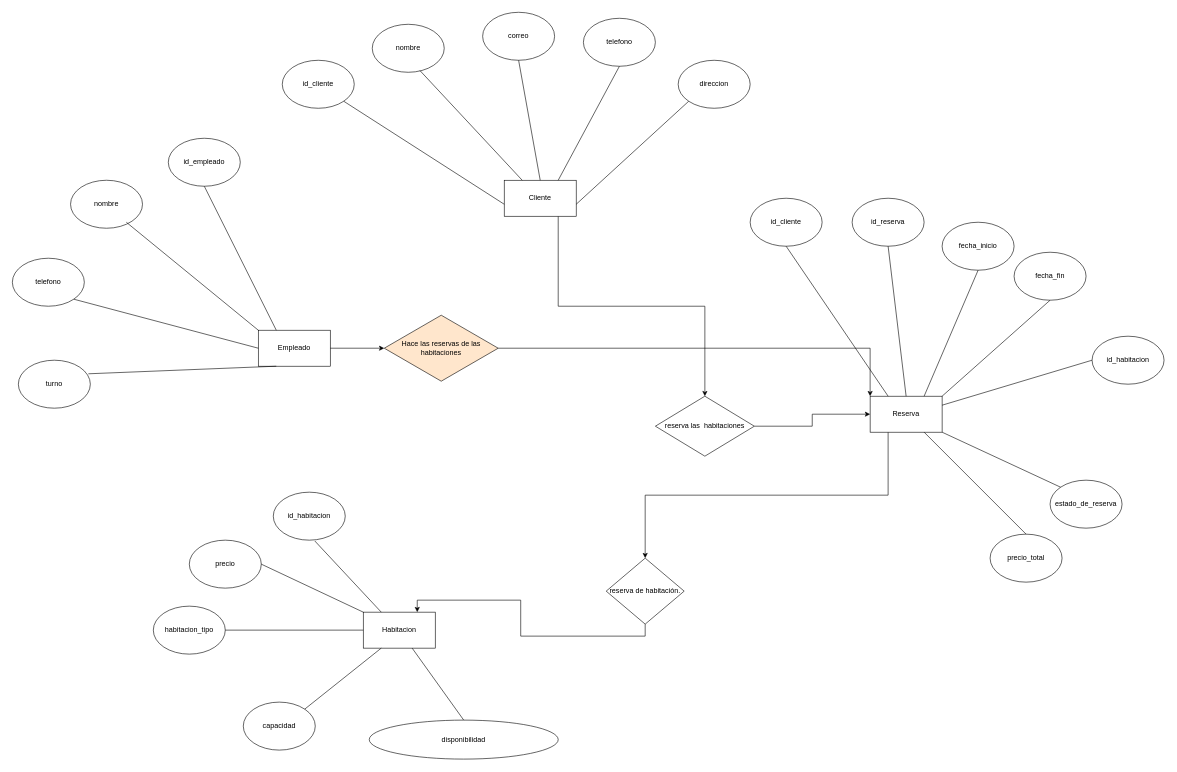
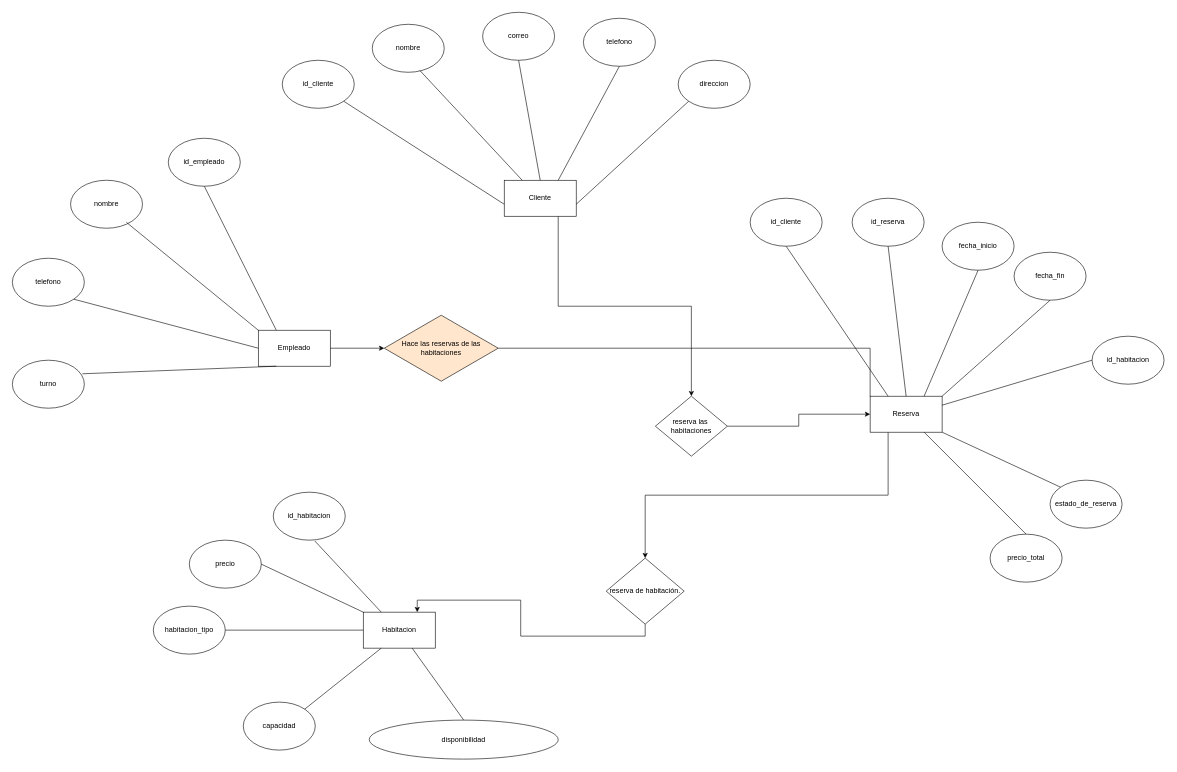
  <mxCell id="0" />
  <mxCell id="1" parent="0" />
  <mxCell id="2" style="edgeStyle=orthogonalEdgeStyle;rounded=0;orthogonalLoop=1;jettySize=auto;html=1;exitX=0.75;exitY=1;exitDx=0;exitDy=0;entryX=0.5;entryY=0;entryDx=0;entryDy=0;" parent="1" source="3" target="26" edge="1"><mxGeometry relative="1" as="geometry" /></mxCell>
  <mxCell id="3" value="Cliente" style="rounded=0;whiteSpace=wrap;html=1;" parent="1" vertex="1"><mxGeometry x="840" y="300" width="120" height="60" as="geometry" /></mxCell>
  <mxCell id="4" value="nombre" style="ellipse;whiteSpace=wrap;html=1;" parent="1" vertex="1"><mxGeometry x="620" y="40" width="120" height="80" as="geometry" /></mxCell>
  <mxCell id="5" value="id_cliente" style="ellipse;whiteSpace=wrap;html=1;" parent="1" vertex="1"><mxGeometry x="470" y="100" width="120" height="80" as="geometry" /></mxCell>
  <mxCell id="6" value="correo" style="ellipse;whiteSpace=wrap;html=1;" parent="1" vertex="1"><mxGeometry x="804" y="20" width="120" height="80" as="geometry" /></mxCell>
  <mxCell id="7" value="telefono" style="ellipse;whiteSpace=wrap;html=1;" parent="1" vertex="1"><mxGeometry x="972" y="30" width="120" height="80" as="geometry" /></mxCell>
  <mxCell id="8" value="" style="endArrow=none;html=1;rounded=0;exitX=1;exitY=1;exitDx=0;exitDy=0;" parent="1" source="5" edge="1"><mxGeometry width="50" height="50" relative="1" as="geometry"><mxPoint x="790" y="390" as="sourcePoint" /><mxPoint x="840" y="340" as="targetPoint" /></mxGeometry></mxCell>
  <mxCell id="9" value="" style="endArrow=none;html=1;rounded=0;entryX=0.663;entryY=0.965;entryDx=0;entryDy=0;entryPerimeter=0;exitX=0.25;exitY=0;exitDx=0;exitDy=0;" parent="1" source="3" target="4" edge="1"><mxGeometry width="50" height="50" relative="1" as="geometry"><mxPoint x="850" y="300" as="sourcePoint" /><mxPoint x="900" y="250" as="targetPoint" /></mxGeometry></mxCell>
  <mxCell id="10" value="" style="endArrow=none;html=1;rounded=0;exitX=0.5;exitY=0;exitDx=0;exitDy=0;entryX=0.5;entryY=1;entryDx=0;entryDy=0;" parent="1" source="3" target="6" edge="1"><mxGeometry width="50" height="50" relative="1" as="geometry"><mxPoint x="920" y="270" as="sourcePoint" /><mxPoint x="970" y="220" as="targetPoint" /></mxGeometry></mxCell>
  <mxCell id="11" value="" style="endArrow=none;html=1;rounded=0;entryX=0.5;entryY=1;entryDx=0;entryDy=0;exitX=0.75;exitY=0;exitDx=0;exitDy=0;" parent="1" source="3" target="7" edge="1"><mxGeometry width="50" height="50" relative="1" as="geometry"><mxPoint x="960" y="340" as="sourcePoint" /><mxPoint x="1010" y="290" as="targetPoint" /></mxGeometry></mxCell>
  <mxCell id="12" style="edgeStyle=orthogonalEdgeStyle;rounded=0;orthogonalLoop=1;jettySize=auto;html=1;exitX=0.5;exitY=1;exitDx=0;exitDy=0;entryX=0.75;entryY=0;entryDx=0;entryDy=0;" parent="1" source="13" target="14" edge="1"><mxGeometry relative="1" as="geometry" /></mxCell>
  <mxCell id="13" value="reserva de habitación." style="rhombus;whiteSpace=wrap;html=1;" parent="1" vertex="1"><mxGeometry x="1010" y="930" width="130" height="110" as="geometry" /></mxCell>
  <mxCell id="14" value="Habitacion" style="rounded=0;whiteSpace=wrap;html=1;" parent="1" vertex="1"><mxGeometry x="605" y="1020" width="120" height="60" as="geometry" /></mxCell>
  <mxCell id="15" value="precio" style="ellipse;whiteSpace=wrap;html=1;" parent="1" vertex="1"><mxGeometry x="315" y="900" width="120" height="80" as="geometry" /></mxCell>
  <mxCell id="16" value="id_habitacion" style="ellipse;whiteSpace=wrap;html=1;align=center;" parent="1" vertex="1"><mxGeometry x="455" y="820" width="120" height="80" as="geometry" /></mxCell>
  <mxCell id="17" value="habitacion_tipo" style="ellipse;whiteSpace=wrap;html=1;" parent="1" vertex="1"><mxGeometry x="255" y="1010" width="120" height="80" as="geometry" /></mxCell>
  <mxCell id="18" value="disponibilidad" style="ellipse;whiteSpace=wrap;html=1;" parent="1" vertex="1"><mxGeometry x="615" y="1200" width="315" height="65" as="geometry" /></mxCell>
  <mxCell id="19" value="capacidad" style="ellipse;whiteSpace=wrap;html=1;" parent="1" vertex="1"><mxGeometry x="405" y="1170" width="120" height="80" as="geometry" /></mxCell>
  <mxCell id="20" value="" style="endArrow=none;html=1;rounded=0;exitX=0.5;exitY=0;exitDx=0;exitDy=0;" parent="1" source="18" target="14" edge="1"><mxGeometry width="50" height="50" relative="1" as="geometry"><mxPoint x="670" y="1190" as="sourcePoint" /><mxPoint x="695" y="1090" as="targetPoint" /></mxGeometry></mxCell>
  <mxCell id="21" value="" style="endArrow=none;html=1;rounded=0;exitX=1;exitY=0;exitDx=0;exitDy=0;" parent="1" source="19" edge="1"><mxGeometry width="50" height="50" relative="1" as="geometry"><mxPoint x="585" y="1130" as="sourcePoint" /><mxPoint x="635" y="1080" as="targetPoint" /></mxGeometry></mxCell>
  <mxCell id="22" value="" style="endArrow=none;html=1;rounded=0;entryX=0.25;entryY=0;entryDx=0;entryDy=0;exitX=0.577;exitY=1.017;exitDx=0;exitDy=0;exitPerimeter=0;" parent="1" source="16" target="14" edge="1"><mxGeometry width="50" height="50" relative="1" as="geometry"><mxPoint x="375" y="1060" as="sourcePoint" /><mxPoint x="425" y="1010" as="targetPoint" /></mxGeometry></mxCell>
  <mxCell id="23" value="" style="endArrow=none;html=1;rounded=0;entryX=0;entryY=0;entryDx=0;entryDy=0;" parent="1" target="14" edge="1"><mxGeometry width="50" height="50" relative="1" as="geometry"><mxPoint x="435" y="940" as="sourcePoint" /><mxPoint x="485" y="890" as="targetPoint" /></mxGeometry></mxCell>
  <mxCell id="24" value="" style="endArrow=none;html=1;rounded=0;exitX=0;exitY=0.5;exitDx=0;exitDy=0;" parent="1" source="14" target="17" edge="1"><mxGeometry width="50" height="50" relative="1" as="geometry"><mxPoint x="480" y="935" as="sourcePoint" /><mxPoint x="530" y="885" as="targetPoint" /></mxGeometry></mxCell>
  <mxCell id="25" style="edgeStyle=orthogonalEdgeStyle;rounded=0;orthogonalLoop=1;jettySize=auto;html=1;exitX=1;exitY=0.5;exitDx=0;exitDy=0;entryX=0;entryY=0.5;entryDx=0;entryDy=0;" parent="1" source="26" target="28" edge="1"><mxGeometry relative="1" as="geometry" /></mxCell>
- <mxCell id="26" value="reserva las&amp;nbsp; habitaciones" style="rhombus;whiteSpace=wrap;html=1;" parent="1" vertex="1"><mxGeometry x="1092" y="660" width="165" height="100" as="geometry" /></mxCell>
+ <mxCell id="26" value="reserva las&amp;nbsp; habitaciones" style="rhombus;whiteSpace=wrap;html=1;" parent="1" vertex="1"><mxGeometry x="1092" y="660" width="120" height="100" as="geometry" /></mxCell>
  <mxCell id="27" style="edgeStyle=orthogonalEdgeStyle;rounded=0;orthogonalLoop=1;jettySize=auto;html=1;exitX=0.25;exitY=1;exitDx=0;exitDy=0;entryX=0.5;entryY=0;entryDx=0;entryDy=0;" parent="1" source="28" target="13" edge="1"><mxGeometry relative="1" as="geometry" /></mxCell>
  <mxCell id="28" value="Reserva" style="rounded=0;whiteSpace=wrap;html=1;" parent="1" vertex="1"><mxGeometry x="1450" y="660" width="120" height="60" as="geometry" /></mxCell>
  <mxCell id="29" value="id_habitacion" style="ellipse;whiteSpace=wrap;html=1;" parent="1" vertex="1"><mxGeometry x="1820" y="560" width="120" height="80" as="geometry" /></mxCell>
  <mxCell id="30" value="fecha_inicio" style="ellipse;whiteSpace=wrap;html=1;" parent="1" vertex="1"><mxGeometry x="1570" y="370" width="120" height="80" as="geometry" /></mxCell>
  <mxCell id="31" value="id_cliente" style="ellipse;whiteSpace=wrap;html=1;" parent="1" vertex="1"><mxGeometry x="1250" y="330" width="120" height="80" as="geometry" /></mxCell>
  <mxCell id="32" value="id_reserva" style="ellipse;whiteSpace=wrap;html=1;" parent="1" vertex="1"><mxGeometry x="1420" y="330" width="120" height="80" as="geometry" /></mxCell>
  <mxCell id="33" value="precio_total" style="ellipse;whiteSpace=wrap;html=1;" parent="1" vertex="1"><mxGeometry x="1650" y="890" width="120" height="80" as="geometry" /></mxCell>
  <mxCell id="34" value="estado_de_reserva" style="ellipse;whiteSpace=wrap;html=1;" parent="1" vertex="1"><mxGeometry x="1750" y="800" width="120" height="80" as="geometry" /></mxCell>
- <mxCell id="35" style="edgeStyle=orthogonalEdgeStyle;rounded=0;orthogonalLoop=1;jettySize=auto;html=1;exitX=1;exitY=0.5;exitDx=0;exitDy=0;entryX=0;entryY=0;entryDx=0;entryDy=0;" parent="1" source="36" target="28" edge="1"><mxGeometry relative="1" as="geometry" /></mxCell>
+ <mxCell id="35" style="edgeStyle=orthogonalEdgeStyle;rounded=0;orthogonalLoop=1;jettySize=auto;html=1;exitX=1;exitY=0.5;exitDx=0;exitDy=0;entryX=0;entryY=0;entryDx=0;entryDy=0;endArrow=none;" parent="1" source="36" target="28" edge="1"><mxGeometry relative="1" as="geometry" /></mxCell>
  <mxCell id="36" value="Hace las reservas de las habitaciones" style="rhombus;whiteSpace=wrap;html=1;fillColor=#ffe6cc;" parent="1" vertex="1"><mxGeometry x="640" y="525" width="190" height="110" as="geometry" /></mxCell>
  <mxCell id="37" value="Empleado" style="rounded=0;whiteSpace=wrap;html=1;" parent="1" vertex="1"><mxGeometry x="430" y="550" width="120" height="60" as="geometry" /></mxCell>
  <mxCell id="38" value="telefono" style="ellipse;whiteSpace=wrap;html=1;" parent="1" vertex="1"><mxGeometry x="20" y="430" width="120" height="80" as="geometry" /></mxCell>
  <mxCell id="39" value="nombre" style="ellipse;whiteSpace=wrap;html=1;" parent="1" vertex="1"><mxGeometry x="117" y="300" width="120" height="80" as="geometry" /></mxCell>
  <mxCell id="40" value="id_empleado" style="ellipse;whiteSpace=wrap;html=1;" parent="1" vertex="1"><mxGeometry x="280" y="230" width="120" height="80" as="geometry" /></mxCell>
  <mxCell id="41" value="" style="endArrow=none;html=1;rounded=0;entryX=0;entryY=0;entryDx=0;entryDy=0;" parent="1" target="37" edge="1"><mxGeometry width="50" height="50" relative="1" as="geometry"><mxPoint x="210" y="370" as="sourcePoint" /><mxPoint x="370" y="540" as="targetPoint" /></mxGeometry></mxCell>
  <mxCell id="42" value="" style="endArrow=none;html=1;rounded=0;exitX=0.5;exitY=1;exitDx=0;exitDy=0;entryX=0.25;entryY=0;entryDx=0;entryDy=0;" parent="1" source="40" target="37" edge="1"><mxGeometry width="50" height="50" relative="1" as="geometry"><mxPoint x="320" y="560" as="sourcePoint" /><mxPoint x="420" y="500" as="targetPoint" /></mxGeometry></mxCell>
  <mxCell id="43" value="" style="endArrow=none;html=1;rounded=0;entryX=1;entryY=1;entryDx=0;entryDy=0;exitX=0;exitY=0.5;exitDx=0;exitDy=0;" parent="1" source="37" target="38" edge="1"><mxGeometry width="50" height="50" relative="1" as="geometry"><mxPoint x="370" y="510" as="sourcePoint" /><mxPoint x="470" y="460" as="targetPoint" /></mxGeometry></mxCell>
  <mxCell id="44" value="" style="endArrow=none;html=1;rounded=0;exitX=1;exitY=0.25;exitDx=0;exitDy=0;entryX=0;entryY=0.5;entryDx=0;entryDy=0;" parent="1" source="28" target="29" edge="1"><mxGeometry width="50" height="50" relative="1" as="geometry"><mxPoint x="1651" y="660" as="sourcePoint" /><mxPoint x="1701" y="610" as="targetPoint" /></mxGeometry></mxCell>
  <mxCell id="45" value="" style="endArrow=none;html=1;rounded=0;exitX=0.75;exitY=0;exitDx=0;exitDy=0;entryX=0.5;entryY=1;entryDx=0;entryDy=0;" parent="1" source="28" target="30" edge="1"><mxGeometry width="50" height="50" relative="1" as="geometry"><mxPoint x="1620" y="550" as="sourcePoint" /><mxPoint x="1670" y="500" as="targetPoint" /></mxGeometry></mxCell>
  <mxCell id="46" value="" style="endArrow=none;html=1;rounded=0;entryX=0.5;entryY=1;entryDx=0;entryDy=0;exitX=0.25;exitY=0;exitDx=0;exitDy=0;" parent="1" source="28" target="31" edge="1"><mxGeometry width="50" height="50" relative="1" as="geometry"><mxPoint x="1530" y="660" as="sourcePoint" /><mxPoint x="1580" y="610" as="targetPoint" /></mxGeometry></mxCell>
  <mxCell id="47" value="" style="endArrow=none;html=1;rounded=0;entryX=0.5;entryY=1;entryDx=0;entryDy=0;exitX=0.5;exitY=0;exitDx=0;exitDy=0;" parent="1" source="28" target="32" edge="1"><mxGeometry width="50" height="50" relative="1" as="geometry"><mxPoint x="1470" y="640" as="sourcePoint" /><mxPoint x="1570" y="610" as="targetPoint" /></mxGeometry></mxCell>
  <mxCell id="48" value="" style="endArrow=none;html=1;rounded=0;exitX=0.5;exitY=0;exitDx=0;exitDy=0;entryX=0.75;entryY=1;entryDx=0;entryDy=0;" parent="1" source="33" target="28" edge="1"><mxGeometry width="50" height="50" relative="1" as="geometry"><mxPoint x="1430" y="770" as="sourcePoint" /><mxPoint x="1480" y="720" as="targetPoint" /></mxGeometry></mxCell>
  <mxCell id="49" value="" style="endArrow=none;html=1;rounded=0;exitX=1;exitY=1;exitDx=0;exitDy=0;entryX=0;entryY=0;entryDx=0;entryDy=0;" parent="1" source="28" target="34" edge="1"><mxGeometry width="50" height="50" relative="1" as="geometry"><mxPoint x="1690" y="890" as="sourcePoint" /><mxPoint x="1740" y="840" as="targetPoint" /></mxGeometry></mxCell>
  <mxCell id="50" value="" style="endArrow=classic;html=1;rounded=0;exitX=1;exitY=0.5;exitDx=0;exitDy=0;entryX=0;entryY=0.5;entryDx=0;entryDy=0;" parent="1" source="37" target="36" edge="1"><mxGeometry width="50" height="50" relative="1" as="geometry"><mxPoint x="410" y="580" as="sourcePoint" /><mxPoint x="460" y="530" as="targetPoint" /></mxGeometry></mxCell>
  <mxCell id="51" value="direccion" style="ellipse;whiteSpace=wrap;html=1;" parent="1" vertex="1"><mxGeometry x="1130" y="100" width="120" height="80" as="geometry" /></mxCell>
  <mxCell id="52" value="" style="endArrow=none;html=1;rounded=0;entryX=0;entryY=1;entryDx=0;entryDy=0;" parent="1" target="51" edge="1"><mxGeometry width="50" height="50" relative="1" as="geometry"><mxPoint x="960" y="340" as="sourcePoint" /><mxPoint x="1010" y="290" as="targetPoint" /></mxGeometry></mxCell>
- <mxCell id="53" value="turno" style="ellipse;whiteSpace=wrap;html=1;" parent="1" vertex="1"><mxGeometry x="30" y="600" width="120" height="80" as="geometry" /></mxCell>
+ <mxCell id="53" value="turno" style="ellipse;whiteSpace=wrap;html=1;" parent="1" vertex="1"><mxGeometry x="20" y="600" width="120" height="80" as="geometry" /></mxCell>
  <mxCell id="54" value="" style="endArrow=none;html=1;rounded=0;exitX=0.973;exitY=0.283;exitDx=0;exitDy=0;entryX=0.25;entryY=1;entryDx=0;entryDy=0;exitPerimeter=0;" parent="1" source="53" target="37" edge="1"><mxGeometry width="50" height="50" relative="1" as="geometry"><mxPoint x="192" y="730" as="sourcePoint" /><mxPoint x="452" y="710" as="targetPoint" /></mxGeometry></mxCell>
  <mxCell id="55" value="fecha_fin" style="ellipse;whiteSpace=wrap;html=1;" parent="1" vertex="1"><mxGeometry x="1690" y="420" width="120" height="80" as="geometry" /></mxCell>
  <mxCell id="56" value="" style="endArrow=none;html=1;rounded=0;exitX=1;exitY=0;exitDx=0;exitDy=0;entryX=0.5;entryY=1;entryDx=0;entryDy=0;" parent="1" source="28" target="55" edge="1"><mxGeometry width="50" height="50" relative="1" as="geometry"><mxPoint x="1660" y="710" as="sourcePoint" /><mxPoint x="1790" y="550" as="targetPoint" /></mxGeometry></mxCell>
